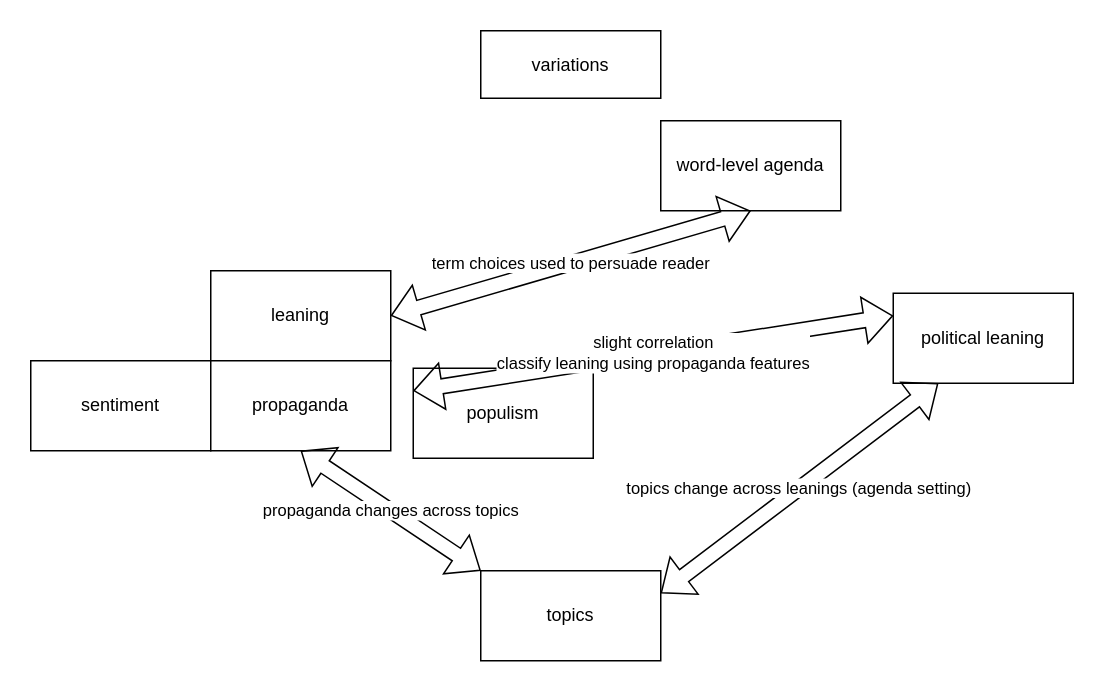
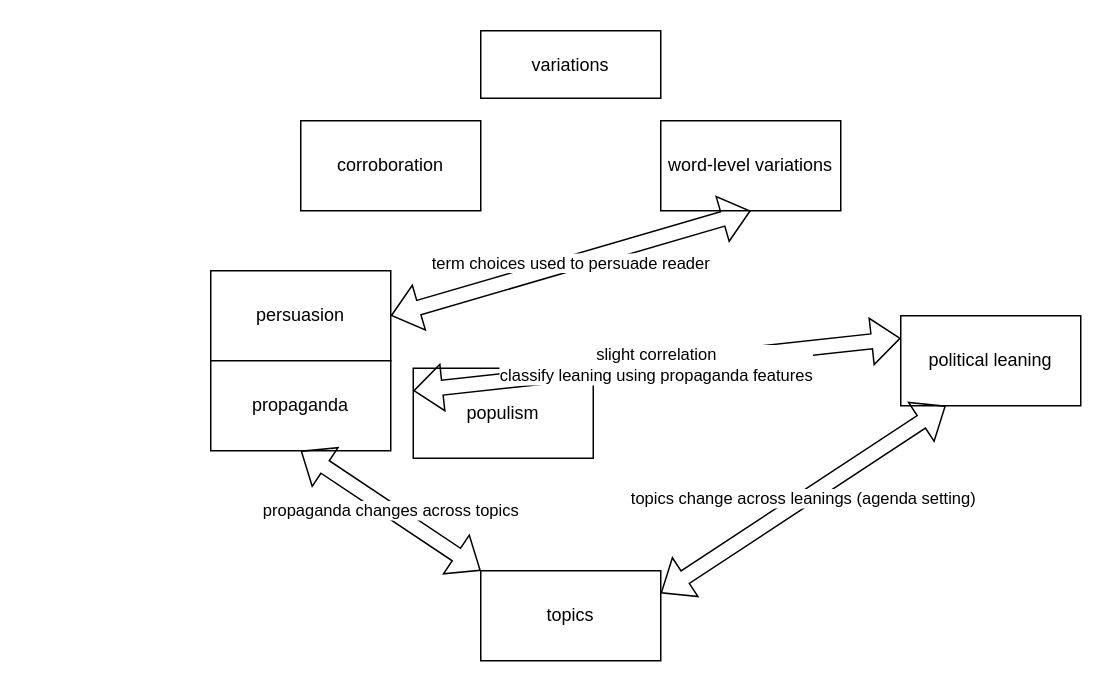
  <mxCell id="0" />
  <mxCell id="1" parent="0" />
- <mxCell id="2" value="leaning" style="rounded=0;whiteSpace=wrap;html=1;" parent="1" vertex="1"><mxGeometry x="140" y="180" width="120" height="60" as="geometry" /></mxCell>
+ <mxCell id="2" value="persuasion" style="rounded=0;whiteSpace=wrap;html=1;" parent="1" vertex="1"><mxGeometry x="140" y="180" width="120" height="60" as="geometry" /></mxCell>
  <mxCell id="3" value="variations" style="rounded=0;whiteSpace=wrap;html=1;" parent="1" vertex="1"><mxGeometry x="320" y="20" width="120" height="45" as="geometry" /></mxCell>
- <mxCell id="4" value="political leaning" style="rounded=0;whiteSpace=wrap;html=1;" parent="1" vertex="1"><mxGeometry x="595" y="195" width="120" height="60" as="geometry" /></mxCell>
+ <mxCell id="4" value="political leaning" style="rounded=0;whiteSpace=wrap;html=1;" parent="1" vertex="1"><mxGeometry x="600" y="210" width="120" height="60" as="geometry" /></mxCell>
  <mxCell id="5" value="topics" style="rounded=0;whiteSpace=wrap;html=1;" parent="1" vertex="1"><mxGeometry x="320" y="380" width="120" height="60" as="geometry" /></mxCell>
- <mxCell id="7" value="word-level agenda" style="rounded=0;whiteSpace=wrap;html=1;" parent="1" vertex="1"><mxGeometry x="440" y="80" width="120" height="60" as="geometry" /></mxCell>
- <mxCell id="8" value="sentiment" style="rounded=0;whiteSpace=wrap;html=1;" parent="1" vertex="1"><mxGeometry x="20" y="240" width="120" height="60" as="geometry" /></mxCell>
+ <mxCell id="6" value="corroboration" style="rounded=0;whiteSpace=wrap;html=1;" parent="1" vertex="1"><mxGeometry x="200" y="80" width="120" height="60" as="geometry" /></mxCell>
+ <mxCell id="7" value="word-level variations" style="rounded=0;whiteSpace=wrap;html=1;" parent="1" vertex="1"><mxGeometry x="440" y="80" width="120" height="60" as="geometry" /></mxCell>
  <mxCell id="9" value="propaganda" style="rounded=0;whiteSpace=wrap;html=1;" parent="1" vertex="1"><mxGeometry x="140" y="240" width="120" height="60" as="geometry" /></mxCell>
  <mxCell id="10" value="populism" style="rounded=0;whiteSpace=wrap;html=1;" parent="1" vertex="1"><mxGeometry x="275" y="245" width="120" height="60" as="geometry" /></mxCell>
  <mxCell id="11" value="term choices used to persuade reader" style="shape=flexArrow;endArrow=classic;startArrow=classic;html=1;rounded=0;exitX=1;exitY=0.5;exitDx=0;exitDy=0;entryX=0.5;entryY=1;entryDx=0;entryDy=0;" parent="1" source="2" target="7" edge="1"><mxGeometry width="100" height="100" relative="1" as="geometry"><mxPoint x="290" y="300" as="sourcePoint" /><mxPoint x="390" y="200" as="targetPoint" /></mxGeometry></mxCell>
  <mxCell id="12" value="slight correlation&lt;div&gt;classify leaning using propaganda features&lt;/div&gt;" style="shape=flexArrow;endArrow=classic;startArrow=classic;html=1;rounded=0;exitX=0;exitY=0.25;exitDx=0;exitDy=0;entryX=0;entryY=0.25;entryDx=0;entryDy=0;" parent="1" source="10" target="4" edge="1"><mxGeometry width="100" height="100" relative="1" as="geometry"><mxPoint x="290" y="340" as="sourcePoint" /><mxPoint x="390" y="200" as="targetPoint" /></mxGeometry></mxCell>
  <mxCell id="13" value="propaganda changes across topics" style="shape=flexArrow;endArrow=classic;startArrow=classic;html=1;rounded=0;exitX=0.5;exitY=1;exitDx=0;exitDy=0;entryX=0;entryY=0;entryDx=0;entryDy=0;" parent="1" source="9" target="5" edge="1"><mxGeometry width="100" height="100" relative="1" as="geometry"><mxPoint x="290" y="300" as="sourcePoint" /><mxPoint x="390" y="200" as="targetPoint" /></mxGeometry></mxCell>
  <mxCell id="14" value="topics change across leanings (agenda setting)" style="shape=flexArrow;endArrow=classic;startArrow=classic;html=1;rounded=0;exitX=1;exitY=0.25;exitDx=0;exitDy=0;entryX=0.25;entryY=1;entryDx=0;entryDy=0;" parent="1" source="5" target="4" edge="1"><mxGeometry width="100" height="100" relative="1" as="geometry"><mxPoint x="290" y="300" as="sourcePoint" /><mxPoint x="390" y="200" as="targetPoint" /></mxGeometry></mxCell>
